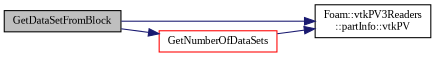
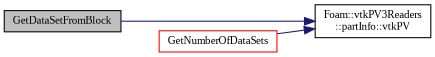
  digraph {
    fontname="Liberation Serif"
    rankdir=LR
    node [color=black fontname="Liberation Serif" fontsize=10 shape=record]
    edge [color=midnightblue fontname="Liberation Serif" fontsize=10 labelfontname=FreeSans labelfontsize=10 style=solid]
    n1 [fillcolor=grey75 fontcolor=black height=0.2 label=GetDataSetFromBlock style=filled width=0.4]
    n2 [height=0.2 label="Foam::vtkPV3Readers\l::partInfo::vtkPV" width=0.4]
    n3 [color=red height=0.2 label=GetNumberOfDataSets width=0.4]
    n1 -> n2
-   n1 -> n3
    n3 -> n2
  }
